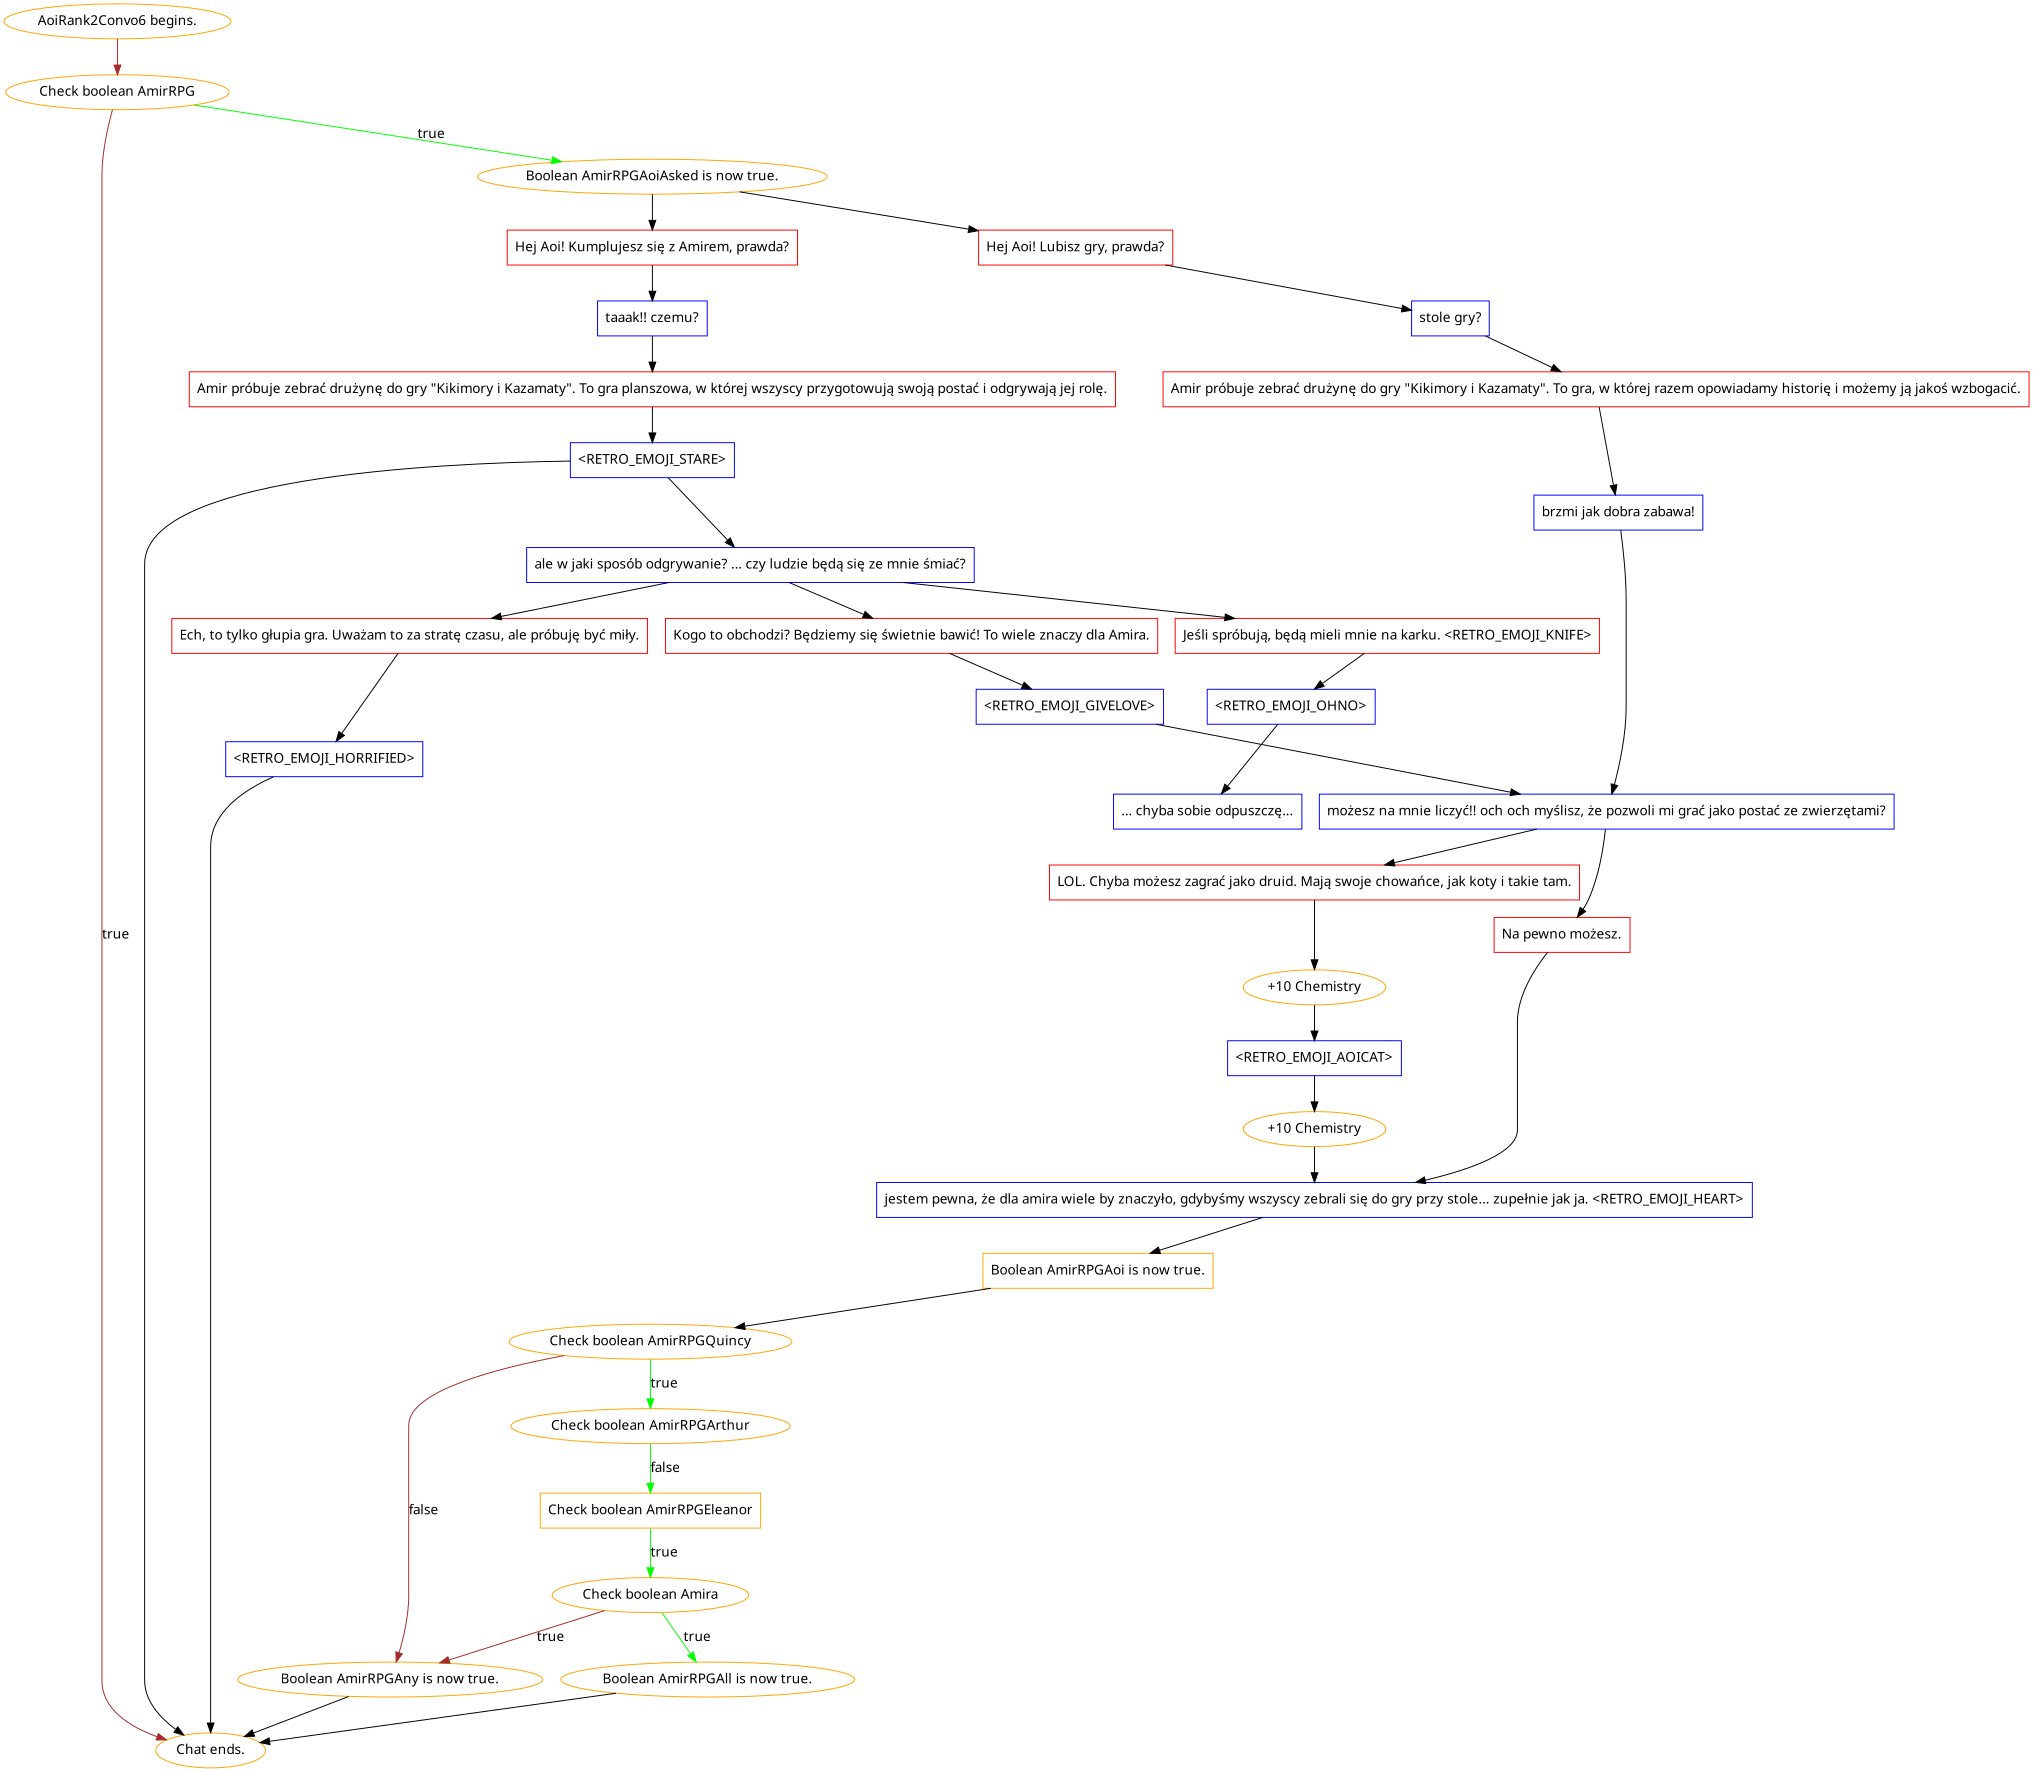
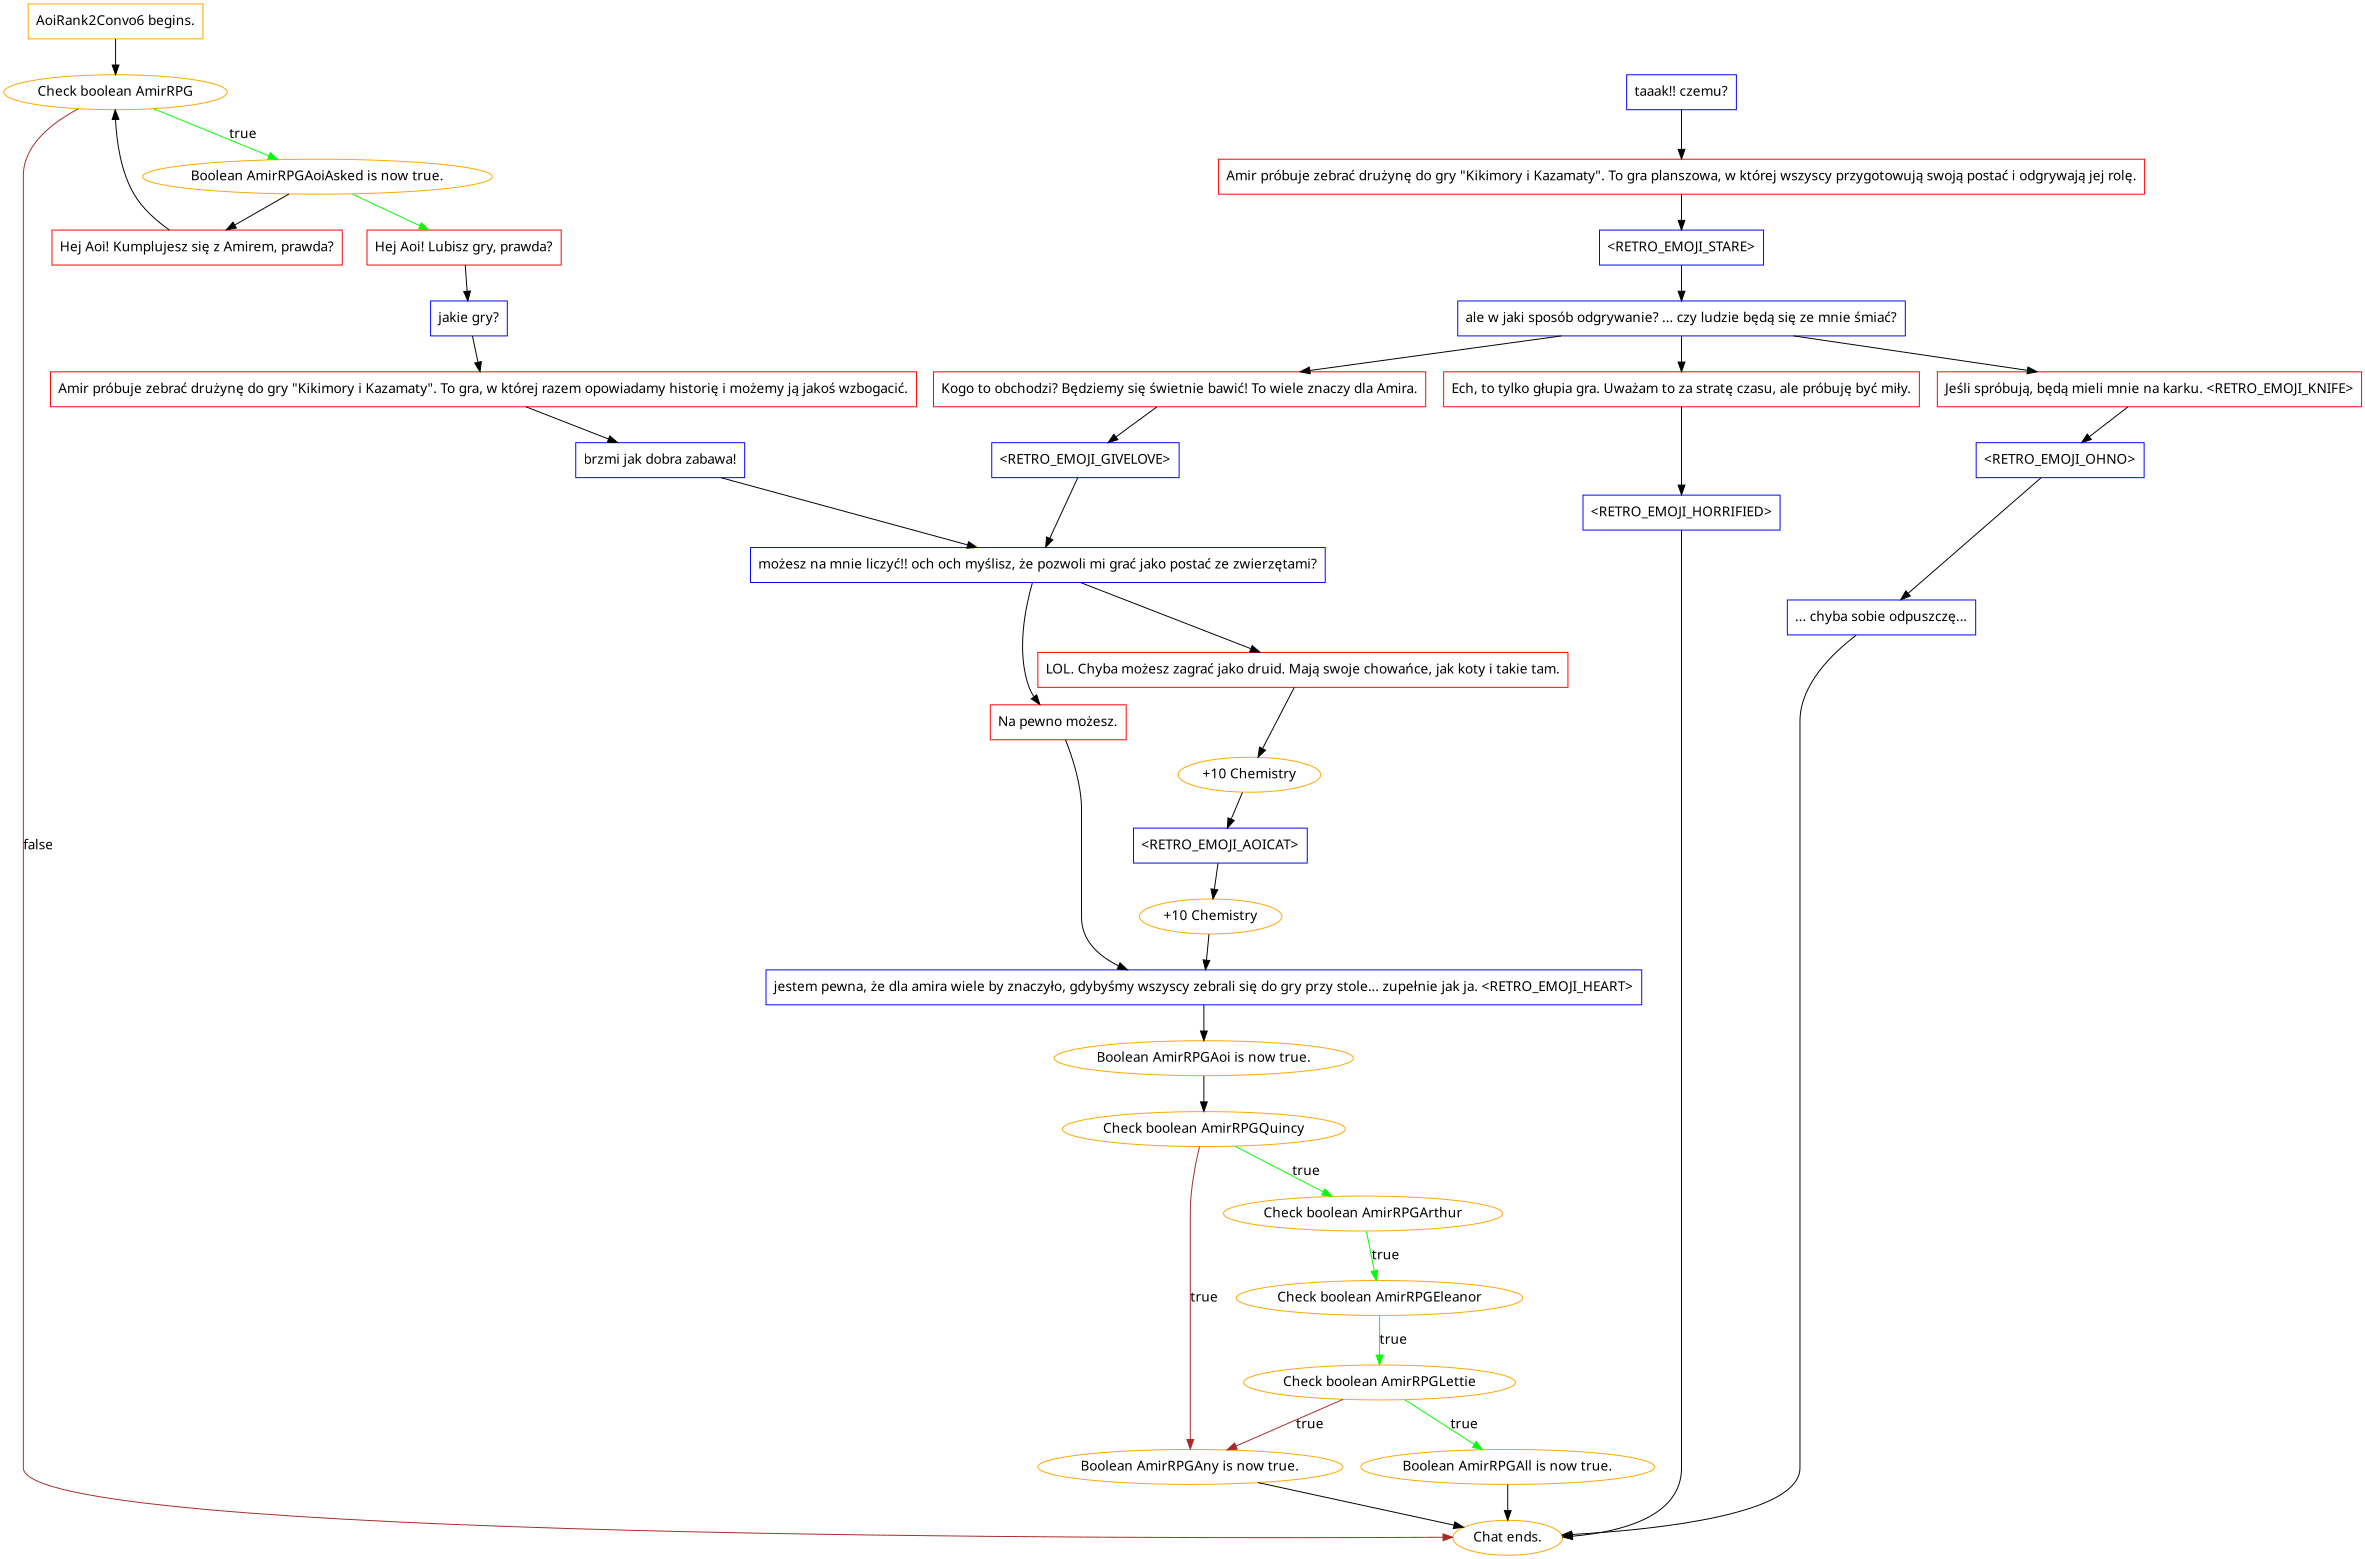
  digraph {
    fontname="Noto Sans"
    node [color=orange fontname="Noto Sans" shape=box]
    edge [fontname="Noto Sans"]
-   "AoiRank2Convo6 begins." [shape=""]
+   "AoiRank2Convo6 begins."
    n2 [label="Check boolean AmirRPG" shape=""]
    n3 [label="Boolean AmirRPGAoiAsked is now true." shape=""]
    "Chat ends." [shape=""]
    n5 [color=red label="Hej Aoi! Kumplujesz się z Amirem, prawda?"]
    n6 [color=red label="Hej Aoi! Lubisz gry, prawda?"]
    n7 [color=blue label="taaak!! czemu?"]
-   n8 [color=blue label="stole gry?"]
+   n8 [color=blue label="jakie gry?"]
    n9 [color=red label="Amir próbuje zebrać drużynę do gry \"Kikimory i Kazamaty\". To gra planszowa, w której wszyscy przygotowują swoją postać i odgrywają jej rolę."]
    n10 [color=red label="Amir próbuje zebrać drużynę do gry \"Kikimory i Kazamaty\". To gra, w której razem opowiadamy historię i możemy ją jakoś wzbogacić."]
    n11 [color=blue label="<RETRO_EMOJI_STARE>"]
    n12 [color=blue label="brzmi jak dobra zabawa!"]
    n13 [color=blue label="ale w jaki sposób odgrywanie? ... czy ludzie będą się ze mnie śmiać?"]
    n14 [color=blue label="możesz na mnie liczyć!! och och myślisz, że pozwoli mi grać jako postać ze zwierzętami?"]
    n15 [color=red label="Ech, to tylko głupia gra. Uważam to za stratę czasu, ale próbuję być miły."]
    n16 [color=red label="Jeśli spróbują, będą mieli mnie na karku. <RETRO_EMOJI_KNIFE>"]
    n17 [color=red label="Kogo to obchodzi? Będziemy się świetnie bawić! To wiele znaczy dla Amira."]
    n18 [color=red label="LOL. Chyba możesz zagrać jako druid. Mają swoje chowańce, jak koty i takie tam."]
    n19 [color=red label="Na pewno możesz."]
    n20 [color=blue label="<RETRO_EMOJI_HORRIFIED>"]
    n21 [color=blue label="<RETRO_EMOJI_OHNO>"]
    n22 [color=blue label="<RETRO_EMOJI_GIVELOVE>"]
    n23 [label="+10 Chemistry" shape=""]
    n24 [color=blue label="jestem pewna, że dla amira wiele by znaczyło, gdybyśmy wszyscy zebrali się do gry przy stole... zupełnie jak ja. <RETRO_EMOJI_HEART>"]
    n25 [color=blue label="... chyba sobie odpuszczę..."]
    n26 [color=blue label="<RETRO_EMOJI_AOICAT>"]
-   n27 [label="Boolean AmirRPGAoi is now true."]
+   n27 [label="Boolean AmirRPGAoi is now true." shape=""]
    n28 [label="+10 Chemistry" shape=""]
    n29 [label="Check boolean AmirRPGQuincy" shape=""]
    n30 [label="Check boolean AmirRPGArthur" shape=""]
    n31 [label="Boolean AmirRPGAny is now true." shape=""]
-   n32 [label="Check boolean AmirRPGEleanor"]
-   n33 [label="Check boolean Amira" shape=""]
+   n32 [label="Check boolean AmirRPGEleanor" shape=""]
+   n33 [label="Check boolean AmirRPGLettie" shape=""]
    n34 [label="Boolean AmirRPGAll is now true." shape=""]
-   "AoiRank2Convo6 begins." -> n2 [color=brown]
+   "AoiRank2Convo6 begins." -> n2
    n2 -> n3 [color=green label=true]
-   n2 -> "Chat ends." [color=brown label=true]
+   n2 -> "Chat ends." [color=brown label=false]
    n3 -> n5
-   n3 -> n6
-   n5 -> n7
+   n3 -> n6 [color=green]
+   n5 -> n2
    n6 -> n8
    n7 -> n9
    n8 -> n10
    n9 -> n11
    n10 -> n12
    n11 -> n13
    n12 -> n14
    n13 -> n15
    n13 -> n16
    n13 -> n17
    n14 -> n18
    n14 -> n19
    n15 -> n20
    n16 -> n21
    n17 -> n22
    n18 -> n23
    n19 -> n24
    n20 -> "Chat ends."
    n21 -> n25
    n22 -> n14
    n23 -> n26
    n24 -> n27
-   n11 -> "Chat ends."
+   n25 -> "Chat ends."
    n26 -> n28
    n27 -> n29
    n28 -> n24
    n29 -> n30 [color=green label=true]
-   n29 -> n31 [color=brown label=false]
-   n30 -> n32 [color=green label=false]
+   n29 -> n31 [color=brown label=true]
+   n30 -> n32 [color=green label=true]
    n31 -> "Chat ends."
    n32 -> n33 [color=green label=true]
    n33 -> n31 [color=brown label=true]
    n33 -> n34 [color=green label=true]
    n34 -> "Chat ends."
  }
